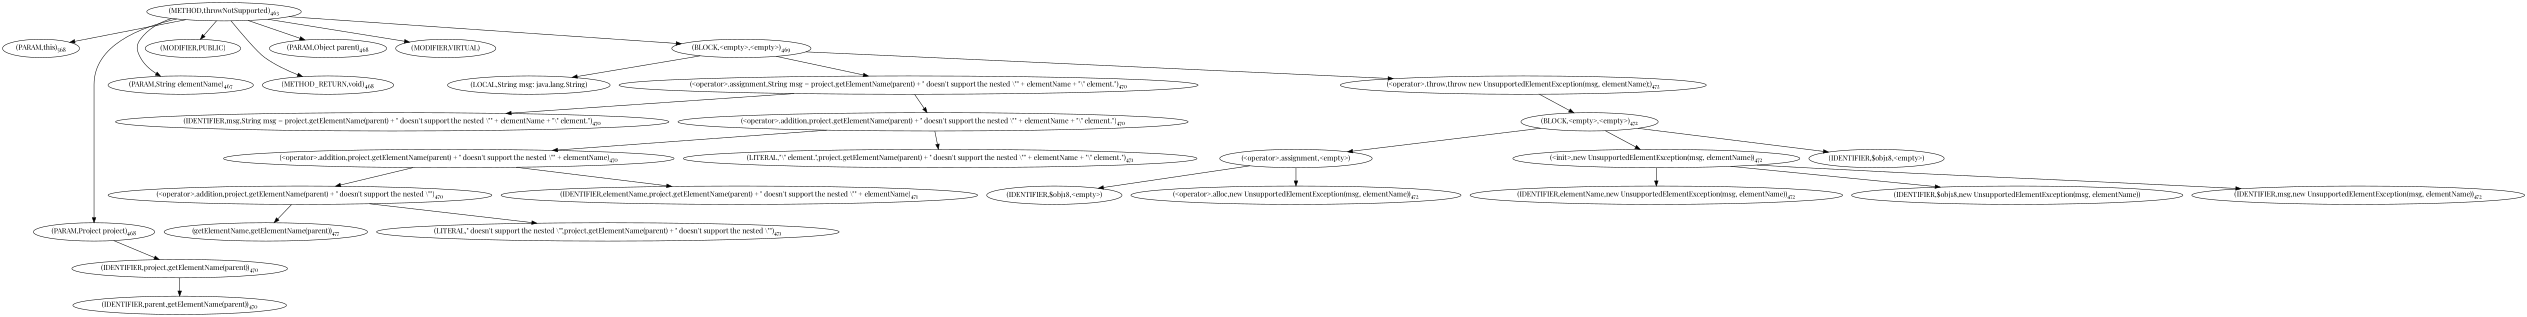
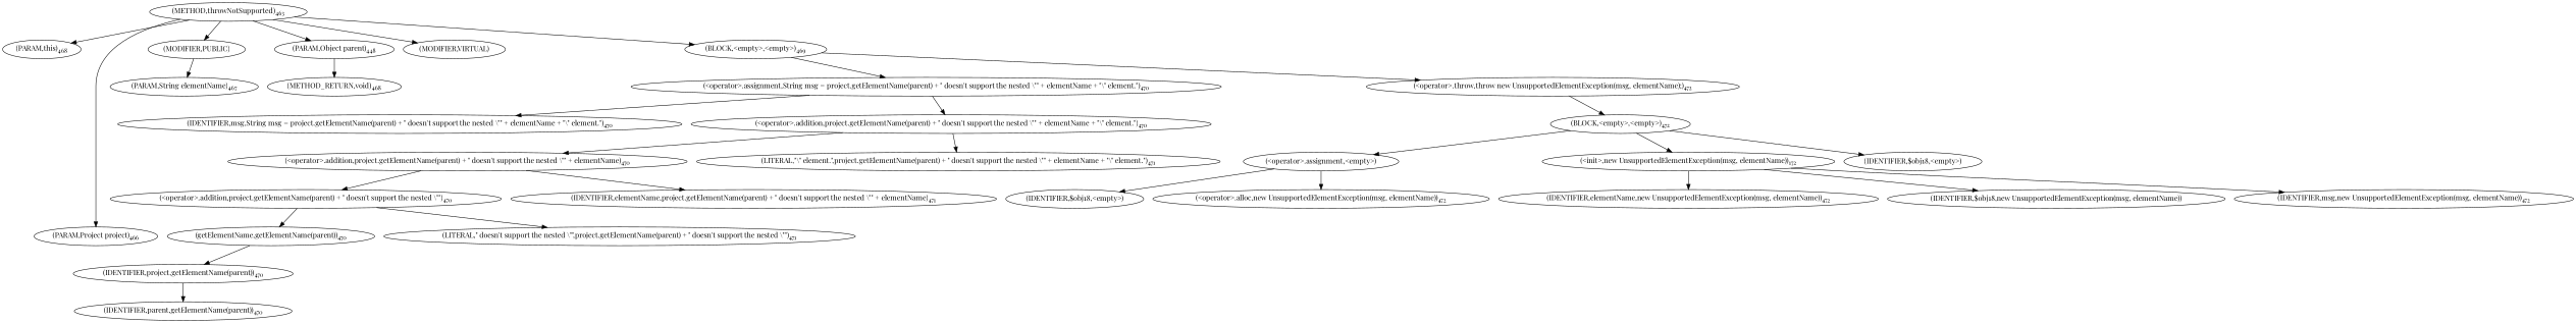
  digraph {
    fontname="Playfair Display"
    node [fontname="Playfair Display"]
    edge [fontname="Playfair Display"]
    n1 [label=<(METHOD,throwNotSupported)<SUB>463</SUB>>]
-   n2 [label=<(PARAM,this)<SUB>568</SUB>>]
-   n3 [label=<(PARAM,Project project)<SUB>468</SUB>>]
-   n4 [label=<(PARAM,Object parent)<SUB>468</SUB>>]
+   n2 [label=<(PARAM,this)<SUB>468</SUB>>]
+   n3 [label=<(PARAM,Project project)<SUB>466</SUB>>]
+   n4 [label=<(PARAM,Object parent)<SUB>448</SUB>>]
    n5 [label=<(PARAM,String elementName)<SUB>467</SUB>>]
    n6 [label=<(BLOCK,&lt;empty&gt;,&lt;empty&gt;)<SUB>469</SUB>>]
    n7 [label=<(MODIFIER,PUBLIC)>]
    n8 [label=<(MODIFIER,VIRTUAL)>]
    n9 [label=<(METHOD_RETURN,void)<SUB>468</SUB>>]
-   n10 [label=<(LOCAL,String msg: java.lang.String)>]
    n11 [label=<(&lt;operator&gt;.assignment,String msg = project.getElementName(parent) + &quot; doesn't support the nested \&quot;&quot; + elementName + &quot;\&quot; element.&quot;)<SUB>470</SUB>>]
    n12 [label=<(&lt;operator&gt;.throw,throw new UnsupportedElementException(msg, elementName);)<SUB>472</SUB>>]
    n13 [label=<(IDENTIFIER,msg,String msg = project.getElementName(parent) + &quot; doesn't support the nested \&quot;&quot; + elementName + &quot;\&quot; element.&quot;)<SUB>470</SUB>>]
    n14 [label=<(&lt;operator&gt;.addition,project.getElementName(parent) + &quot; doesn't support the nested \&quot;&quot; + elementName + &quot;\&quot; element.&quot;)<SUB>470</SUB>>]
    n15 [label=<(BLOCK,&lt;empty&gt;,&lt;empty&gt;)<SUB>472</SUB>>]
    n16 [label=<(&lt;operator&gt;.addition,project.getElementName(parent) + &quot; doesn't support the nested \&quot;&quot; + elementName)<SUB>470</SUB>>]
    n17 [label=<(LITERAL,&quot;\&quot; element.&quot;,project.getElementName(parent) + &quot; doesn't support the nested \&quot;&quot; + elementName + &quot;\&quot; element.&quot;)<SUB>471</SUB>>]
    n18 [label=<(&lt;operator&gt;.addition,project.getElementName(parent) + &quot; doesn't support the nested \&quot;&quot;)<SUB>470</SUB>>]
    n19 [label=<(IDENTIFIER,elementName,project.getElementName(parent) + &quot; doesn't support the nested \&quot;&quot; + elementName)<SUB>471</SUB>>]
-   n20 [label=<(getElementName,getElementName(parent))<SUB>477</SUB>>]
+   n20 [label=<(getElementName,getElementName(parent))<SUB>470</SUB>>]
    n21 [label=<(LITERAL,&quot; doesn't support the nested \&quot;&quot;,project.getElementName(parent) + &quot; doesn't support the nested \&quot;&quot;)<SUB>471</SUB>>]
    n22 [label=<(IDENTIFIER,project,getElementName(parent))<SUB>470</SUB>>]
    n23 [label=<(IDENTIFIER,parent,getElementName(parent))<SUB>470</SUB>>]
    n24 [label=<(&lt;operator&gt;.assignment,&lt;empty&gt;)>]
-   n25 [label=<(&lt;init&gt;,new UnsupportedElementException(msg, elementName))<SUB>472</SUB>>]
+   n25 [label=<(&lt;init&gt;,new UnsupportedElementException(msg, elementName))<SUB>172</SUB>>]
    n26 [label=<(IDENTIFIER,$obj18,&lt;empty&gt;)>]
    n27 [label=<(IDENTIFIER,$obj18,&lt;empty&gt;)>]
    n28 [label=<(&lt;operator&gt;.alloc,new UnsupportedElementException(msg, elementName))<SUB>472</SUB>>]
    n29 [label=<(IDENTIFIER,$obj18,new UnsupportedElementException(msg, elementName))>]
    n30 [label=<(IDENTIFIER,msg,new UnsupportedElementException(msg, elementName))<SUB>472</SUB>>]
    n31 [label=<(IDENTIFIER,elementName,new UnsupportedElementException(msg, elementName))<SUB>472</SUB>>]
    n1 -> n2
    n1 -> n3
    n1 -> n4
-   n1 -> n5
+   n7 -> n5
    n1 -> n6
    n1 -> n7
    n1 -> n8
-   n1 -> n9
-   n6 -> n10
+   n4 -> n9
    n6 -> n11
    n6 -> n12
    n11 -> n13
    n11 -> n14
    n12 -> n15
    n14 -> n16
    n14 -> n17
    n15 -> n24
    n15 -> n25
    n15 -> n26
    n16 -> n18
    n16 -> n19
    n18 -> n20
    n18 -> n21
-   n3 -> n22
+   n20 -> n22
    n22 -> n23
    n24 -> n27
    n24 -> n28
    n25 -> n29
    n25 -> n30
    n25 -> n31
  }
